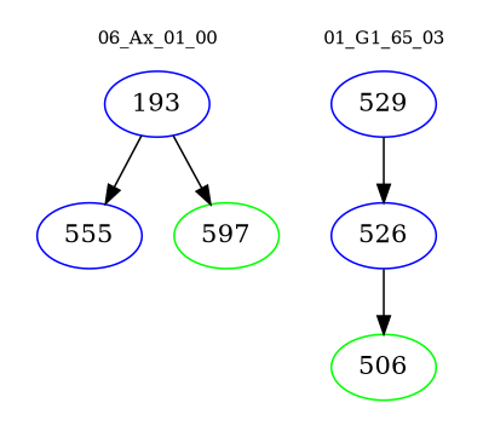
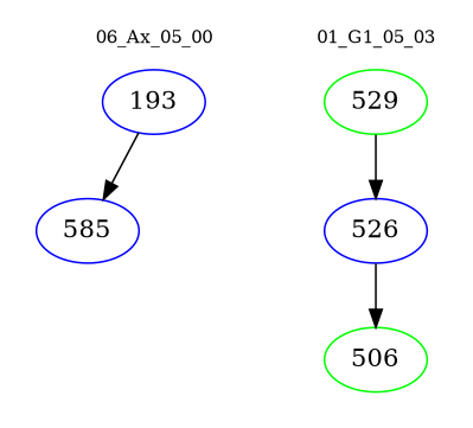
  digraph {
    node [color=blue]
    edge [color=black]
    n1 [label=193]
-   n2 [label=555]
-   n3 [color=green label=597]
+   n2 [label=585]
    n4 [label=526]
    n5 [color=green label=506]
-   n6 [label=529]
+   n6 [color=green label=529]
    subgraph cluster_1 {
      color=white
      fontsize=10
-     label="06_Ax_01_00"
+     label="06_Ax_05_00"
      n1
      n2
-     n3
    }
    subgraph cluster_2 {
      color=white
      fontsize=10
-     label="01_G1_65_03"
+     label="01_G1_05_03"
      n4
      n5
      n6
    }
    n1 -> n2
-   n1 -> n3
    n4 -> n5
    n6 -> n4
  }
